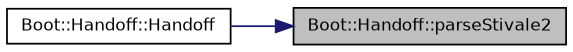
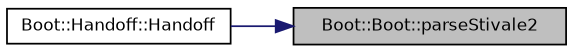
  digraph {
    rankdir=RL
    node [color=black fontname=Helvetica fontsize=10 shape=record style=filled]
-   n1 [fillcolor=grey75 fontcolor=black height=0.2 label="Boot::Handoff::parseStivale2" width=0.4]
+   n1 [fillcolor=grey75 fontcolor=black height=0.2 label="Boot::Boot::parseStivale2" width=0.4]
    n2 [fillcolor=white height=0.2 label="Boot::Handoff::Handoff" width=0.4]
    n1 -> n2 [color=midnightblue dir=back fontname=Helvetica fontsize=10 labelfontname=Helvetica labelfontsize=10 style=solid]
  }
